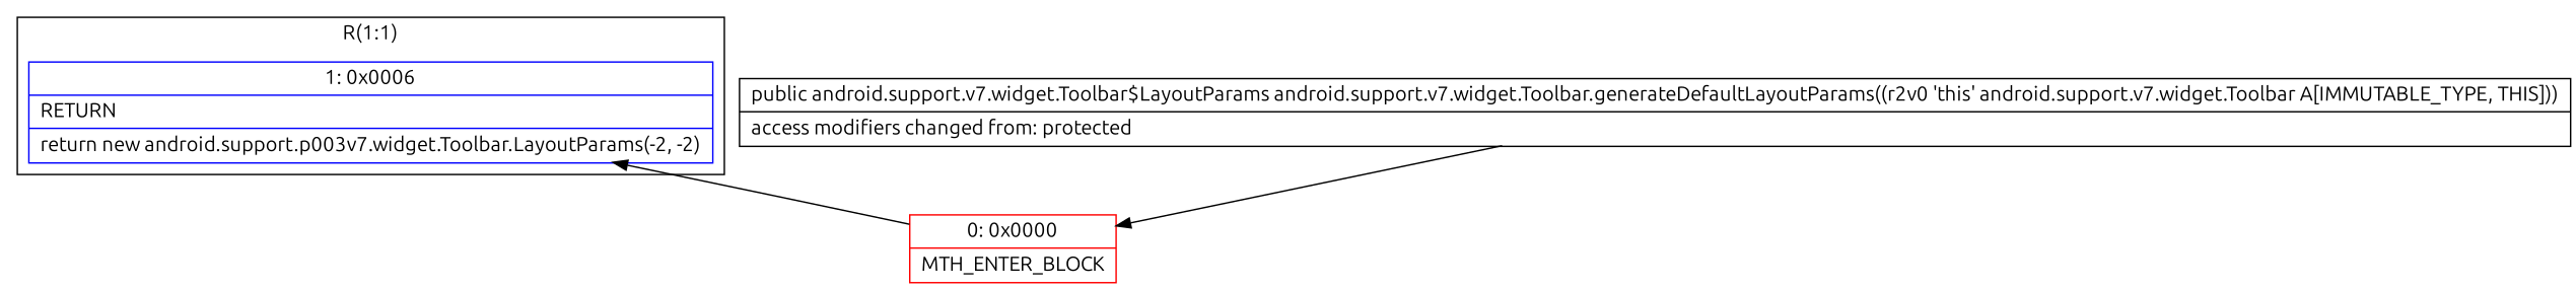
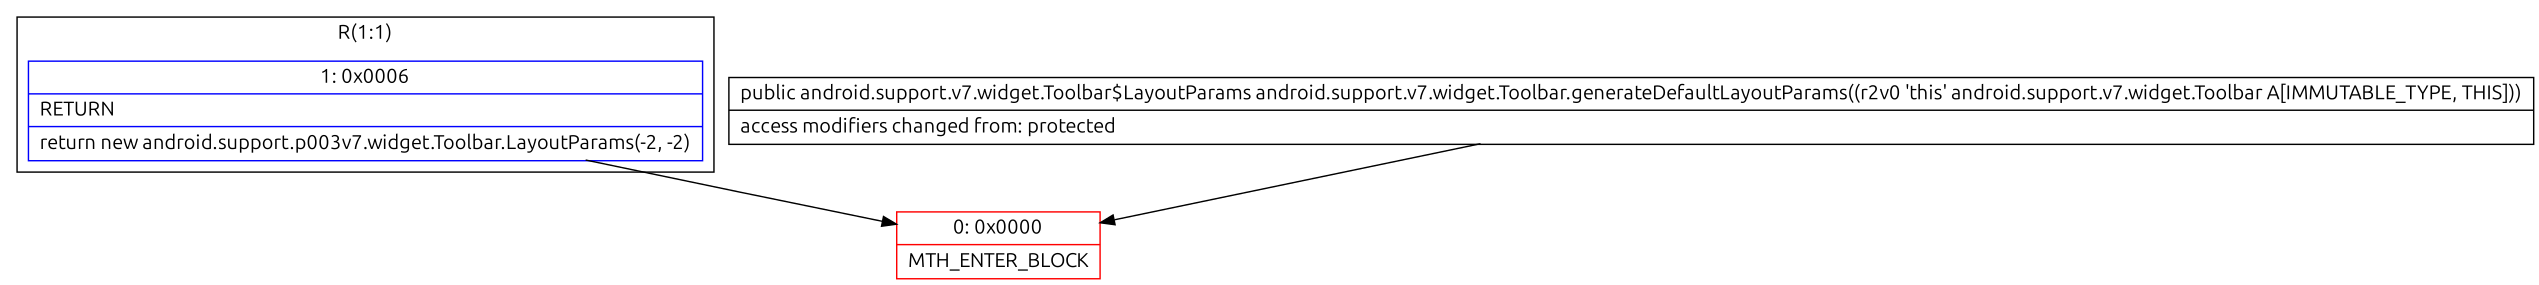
  digraph {
    fontname=Ubuntu
    node [shape=record fontname=Ubuntu]
    edge [fontname=Ubuntu]
    n1 [color=blue label="{1\:\ 0x0006|RETURN\l|return new android.support.p003v7.widget.Toolbar.LayoutParams(\-2, \-2)\l}"]
    n2 [color=red label="{0\:\ 0x0000|MTH_ENTER_BLOCK\l}"]
    n3 [label="{public android.support.v7.widget.Toolbar$LayoutParams android.support.v7.widget.Toolbar.generateDefaultLayoutParams((r2v0 'this' android.support.v7.widget.Toolbar A[IMMUTABLE_TYPE, THIS]))  | access modifiers changed from: protected\l}"]
    subgraph cluster_1 {
      label="R(1:1)"
      n1
    }
-   n2 -> n1
+   n1 -> n2
    n3 -> n2
  }
